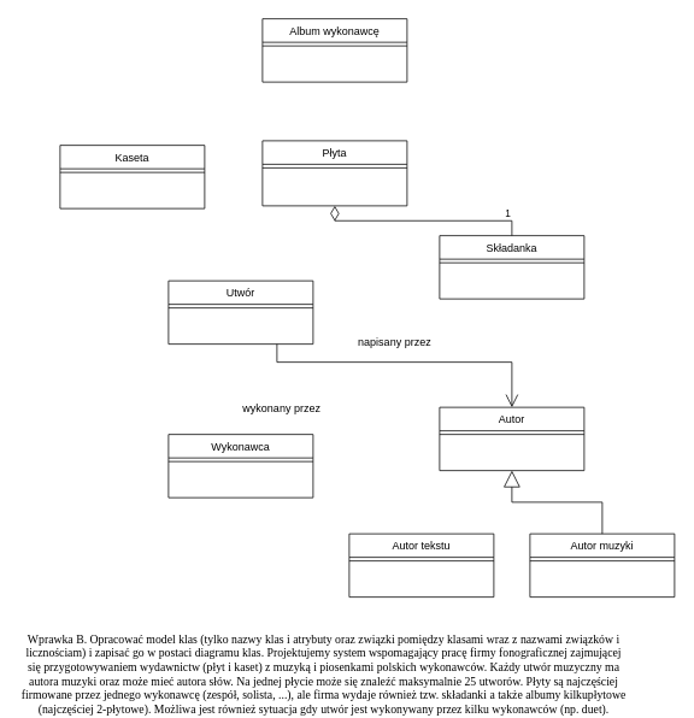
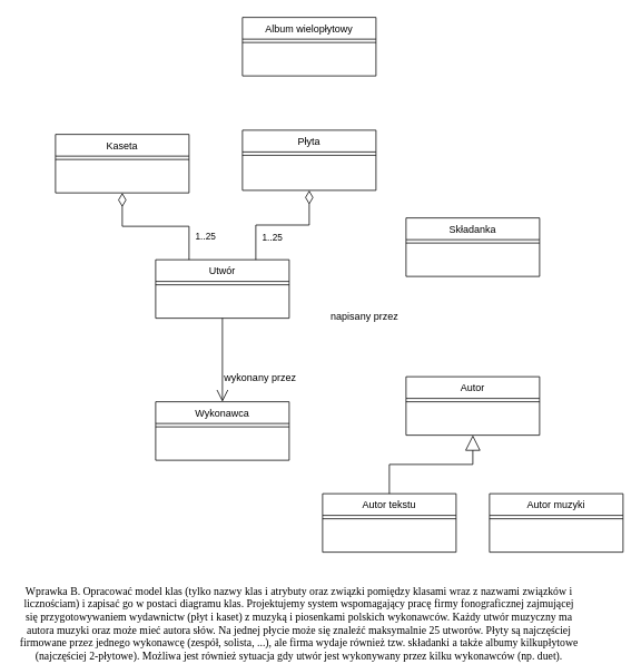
  <mxCell id="0" />
  <mxCell id="1" parent="0" />
  <mxCell id="2" value="Płyta" style="swimlane;fontStyle=0;align=center;verticalAlign=top;childLayout=stackLayout;horizontal=1;startSize=26;horizontalStack=0;resizeParent=1;resizeLast=0;collapsible=1;marginBottom=0;rounded=0;shadow=0;strokeWidth=1;" parent="1" vertex="1"><mxGeometry x="290" y="155" width="160" height="72" as="geometry"><mxRectangle x="340" y="380" width="170" height="26" as="alternateBounds" /></mxGeometry></mxCell>
  <mxCell id="3" value="" style="line;html=1;strokeWidth=1;align=left;verticalAlign=middle;spacingTop=-1;spacingLeft=3;spacingRight=3;rotatable=0;labelPosition=right;points=[];portConstraint=eastwest;" parent="2" vertex="1"><mxGeometry y="26" width="160" height="8" as="geometry" /></mxCell>
  <mxCell id="4" value="Kaseta" style="swimlane;fontStyle=0;align=center;verticalAlign=top;childLayout=stackLayout;horizontal=1;startSize=26;horizontalStack=0;resizeParent=1;resizeLast=0;collapsible=1;marginBottom=0;rounded=0;shadow=0;strokeWidth=1;" vertex="1" parent="1"><mxGeometry x="66" y="160" width="160" height="70" as="geometry"><mxRectangle x="340" y="380" width="170" height="26" as="alternateBounds" /></mxGeometry></mxCell>
  <mxCell id="5" value="" style="line;html=1;strokeWidth=1;align=left;verticalAlign=middle;spacingTop=-1;spacingLeft=3;spacingRight=3;rotatable=0;labelPosition=right;points=[];portConstraint=eastwest;" vertex="1" parent="4"><mxGeometry y="26" width="160" height="8" as="geometry" /></mxCell>
  <mxCell id="6" value="Składanka&#10;" style="swimlane;fontStyle=0;align=center;verticalAlign=top;childLayout=stackLayout;horizontal=1;startSize=26;horizontalStack=0;resizeParent=1;resizeLast=0;collapsible=1;marginBottom=0;rounded=0;shadow=0;strokeWidth=1;" vertex="1" parent="1"><mxGeometry x="486" y="260" width="160" height="70" as="geometry"><mxRectangle x="344" y="240" width="170" height="26" as="alternateBounds" /></mxGeometry></mxCell>
  <mxCell id="7" value="" style="line;html=1;strokeWidth=1;align=left;verticalAlign=middle;spacingTop=-1;spacingLeft=3;spacingRight=3;rotatable=0;labelPosition=right;points=[];portConstraint=eastwest;" vertex="1" parent="6"><mxGeometry y="26" width="160" height="8" as="geometry" /></mxCell>
  <mxCell id="8" value="Utwór" style="swimlane;fontStyle=0;align=center;verticalAlign=top;childLayout=stackLayout;horizontal=1;startSize=26;horizontalStack=0;resizeParent=1;resizeLast=0;collapsible=1;marginBottom=0;rounded=0;shadow=0;strokeWidth=1;" vertex="1" parent="1"><mxGeometry x="186" y="310" width="160" height="70" as="geometry"><mxRectangle x="340" y="380" width="170" height="26" as="alternateBounds" /></mxGeometry></mxCell>
  <mxCell id="9" value="" style="line;html=1;strokeWidth=1;align=left;verticalAlign=middle;spacingTop=-1;spacingLeft=3;spacingRight=3;rotatable=0;labelPosition=right;points=[];portConstraint=eastwest;" vertex="1" parent="8"><mxGeometry y="26" width="160" height="8" as="geometry" /></mxCell>
  <mxCell id="10" value="Wykonawca" style="swimlane;fontStyle=0;align=center;verticalAlign=top;childLayout=stackLayout;horizontal=1;startSize=26;horizontalStack=0;resizeParent=1;resizeLast=0;collapsible=1;marginBottom=0;rounded=0;shadow=0;strokeWidth=1;" vertex="1" parent="1"><mxGeometry x="186" y="480" width="160" height="70" as="geometry"><mxRectangle x="340" y="380" width="170" height="26" as="alternateBounds" /></mxGeometry></mxCell>
  <mxCell id="11" value="" style="line;html=1;strokeWidth=1;align=left;verticalAlign=middle;spacingTop=-1;spacingLeft=3;spacingRight=3;rotatable=0;labelPosition=right;points=[];portConstraint=eastwest;" vertex="1" parent="10"><mxGeometry y="26" width="160" height="8" as="geometry" /></mxCell>
- <mxCell id="12" value="Album wykonawcę&#10;" style="swimlane;fontStyle=0;align=center;verticalAlign=top;childLayout=stackLayout;horizontal=1;startSize=26;horizontalStack=0;resizeParent=1;resizeLast=0;collapsible=1;marginBottom=0;rounded=0;shadow=0;strokeWidth=1;" vertex="1" parent="1"><mxGeometry x="290" y="20" width="160" height="70" as="geometry"><mxRectangle x="344" y="240" width="170" height="26" as="alternateBounds" /></mxGeometry></mxCell>
+ <mxCell id="12" value="Album wielopłytowy&#10;" style="swimlane;fontStyle=0;align=center;verticalAlign=top;childLayout=stackLayout;horizontal=1;startSize=26;horizontalStack=0;resizeParent=1;resizeLast=0;collapsible=1;marginBottom=0;rounded=0;shadow=0;strokeWidth=1;" vertex="1" parent="1"><mxGeometry x="290" y="20" width="160" height="70" as="geometry"><mxRectangle x="344" y="240" width="170" height="26" as="alternateBounds" /></mxGeometry></mxCell>
  <mxCell id="13" value="" style="line;html=1;strokeWidth=1;align=left;verticalAlign=middle;spacingTop=-1;spacingLeft=3;spacingRight=3;rotatable=0;labelPosition=right;points=[];portConstraint=eastwest;" vertex="1" parent="12"><mxGeometry y="26" width="160" height="8" as="geometry" /></mxCell>
+ <mxCell id="14" value="1..25" style="endArrow=none;html=1;endSize=12;startArrow=diamondThin;startSize=14;startFill=0;edgeStyle=orthogonalEdgeStyle;align=left;verticalAlign=bottom;rounded=0;exitX=0.5;exitY=1;exitDx=0;exitDy=0;entryX=0.75;entryY=0;entryDx=0;entryDy=0;endFill=0;" edge="1" parent="1" source="2" target="8"><mxGeometry x="0.759" y="6" relative="1" as="geometry"><mxPoint x="366" y="280" as="sourcePoint" /><mxPoint x="516" y="190" as="targetPoint" /><mxPoint as="offset" /></mxGeometry></mxCell>
  <mxCell id="15" value="Autor" style="swimlane;fontStyle=0;align=center;verticalAlign=top;childLayout=stackLayout;horizontal=1;startSize=26;horizontalStack=0;resizeParent=1;resizeLast=0;collapsible=1;marginBottom=0;rounded=0;shadow=0;strokeWidth=1;" vertex="1" parent="1"><mxGeometry x="486" y="450" width="160" height="70" as="geometry"><mxRectangle x="340" y="380" width="170" height="26" as="alternateBounds" /></mxGeometry></mxCell>
  <mxCell id="16" value="" style="line;html=1;strokeWidth=1;align=left;verticalAlign=middle;spacingTop=-1;spacingLeft=3;spacingRight=3;rotatable=0;labelPosition=right;points=[];portConstraint=eastwest;" vertex="1" parent="15"><mxGeometry y="26" width="160" height="8" as="geometry" /></mxCell>
  <mxCell id="17" value="&lt;span style=&quot;font-size: small; text-align: start;&quot;&gt;&lt;font face=&quot;Tahoma&quot;&gt;Wprawka B. Opracować model klas (tylko nazwy klas i atrybuty oraz związki pomiędzy klasami wraz z nazwami związków i licznościam) i zapisać go w postaci diagramu klas. Projektujemy system wspomagający pracę firmy fonograficznej zajmującej się przygotowywaniem wydawnictw (płyt i kaset) z muzyką i piosenkami polskich wykonawców. Każdy utwór muzyczny ma autora muzyki oraz może mieć autora słów. Na jednej płycie może się znaleźć maksymalnie 25 utworów. Płyty są najczęściej firmowane przez jednego wykonawcę (zespół, solista, ...), ale firma wydaje również tzw. składanki a także albumy kilkupłytowe (najczęściej 2-płytowe). Możliwa jest również sytuacja gdy utwór jest wykonywany przez kilku wykonawców (np. duet).&lt;/font&gt;&lt;/span&gt;" style="text;html=1;align=center;verticalAlign=middle;whiteSpace=wrap;rounded=0;" vertex="1" parent="1"><mxGeometry x="20" y="730" width="676" height="30" as="geometry" /></mxCell>
  <mxCell id="18" value="Autor muzyki" style="swimlane;fontStyle=0;align=center;verticalAlign=top;childLayout=stackLayout;horizontal=1;startSize=26;horizontalStack=0;resizeParent=1;resizeLast=0;collapsible=1;marginBottom=0;rounded=0;shadow=0;strokeWidth=1;" vertex="1" parent="1"><mxGeometry x="586" y="590" width="160" height="70" as="geometry"><mxRectangle x="340" y="380" width="170" height="26" as="alternateBounds" /></mxGeometry></mxCell>
  <mxCell id="19" value="" style="line;html=1;strokeWidth=1;align=left;verticalAlign=middle;spacingTop=-1;spacingLeft=3;spacingRight=3;rotatable=0;labelPosition=right;points=[];portConstraint=eastwest;" vertex="1" parent="18"><mxGeometry y="26" width="160" height="8" as="geometry" /></mxCell>
  <mxCell id="20" value="Autor tekstu" style="swimlane;fontStyle=0;align=center;verticalAlign=top;childLayout=stackLayout;horizontal=1;startSize=26;horizontalStack=0;resizeParent=1;resizeLast=0;collapsible=1;marginBottom=0;rounded=0;shadow=0;strokeWidth=1;" vertex="1" parent="1"><mxGeometry x="386" y="590" width="160" height="70" as="geometry"><mxRectangle x="340" y="380" width="170" height="26" as="alternateBounds" /></mxGeometry></mxCell>
  <mxCell id="21" value="" style="line;html=1;strokeWidth=1;align=left;verticalAlign=middle;spacingTop=-1;spacingLeft=3;spacingRight=3;rotatable=0;labelPosition=right;points=[];portConstraint=eastwest;" vertex="1" parent="20"><mxGeometry y="26" width="160" height="8" as="geometry" /></mxCell>
- <mxCell id="23" value="" style="endArrow=block;endSize=16;endFill=0;html=1;rounded=0;entryX=0.5;entryY=1;entryDx=0;entryDy=0;exitX=0.5;exitY=0;exitDx=0;exitDy=0;edgeStyle=orthogonalEdgeStyle;" edge="1" parent="1" source="18" target="15"><mxGeometry x="0.128" y="-24" width="160" relative="1" as="geometry"><mxPoint x="476" y="600" as="sourcePoint" /><mxPoint x="576" y="530" as="targetPoint" /><mxPoint as="offset" /></mxGeometry></mxCell>
- <mxCell id="24" value="1" style="endArrow=none;html=1;endSize=12;startArrow=diamondThin;startSize=14;startFill=0;edgeStyle=orthogonalEdgeStyle;align=left;verticalAlign=bottom;rounded=0;exitX=0.5;exitY=1;exitDx=0;exitDy=0;entryX=0.5;entryY=0;entryDx=0;entryDy=0;endFill=0;" edge="1" parent="1" source="2" target="6"><mxGeometry x="0.769" relative="1" as="geometry"><mxPoint x="380" y="237" as="sourcePoint" /><mxPoint x="276" y="320" as="targetPoint" /><mxPoint as="offset" /></mxGeometry></mxCell>
+ <mxCell id="22" value="" style="endArrow=block;endSize=16;endFill=0;html=1;rounded=0;entryX=0.5;entryY=1;entryDx=0;entryDy=0;exitX=0.5;exitY=0;exitDx=0;exitDy=0;edgeStyle=orthogonalEdgeStyle;" edge="1" parent="1" source="20" target="15"><mxGeometry x="0.128" y="-24" width="160" relative="1" as="geometry"><mxPoint x="136" y="550" as="sourcePoint" /><mxPoint x="296" y="550" as="targetPoint" /><mxPoint as="offset" /></mxGeometry></mxCell>
+ <mxCell id="25" value="1..25" style="endArrow=none;html=1;endSize=12;startArrow=diamondThin;startSize=14;startFill=0;edgeStyle=orthogonalEdgeStyle;align=left;verticalAlign=bottom;rounded=0;exitX=0.5;exitY=1;exitDx=0;exitDy=0;entryX=0.25;entryY=0;entryDx=0;entryDy=0;endFill=0;" edge="1" parent="1" source="4" target="8"><mxGeometry x="0.759" y="6" relative="1" as="geometry"><mxPoint x="340" y="237" as="sourcePoint" /><mxPoint x="276" y="320" as="targetPoint" /><mxPoint as="offset" /></mxGeometry></mxCell>
+ <mxCell id="26" value="" style="endArrow=open;endFill=1;endSize=12;html=1;rounded=0;exitX=0.5;exitY=1;exitDx=0;exitDy=0;entryX=0.5;entryY=0;entryDx=0;entryDy=0;" edge="1" parent="1" source="8" target="10"><mxGeometry width="160" relative="1" as="geometry"><mxPoint x="426" y="420" as="sourcePoint" /><mxPoint x="336" y="450" as="targetPoint" /></mxGeometry></mxCell>
  <mxCell id="27" value="wykonany przez" style="text;align=center;fontStyle=0;verticalAlign=middle;spacingLeft=3;spacingRight=3;strokeColor=none;rotatable=0;points=[[0,0.5],[1,0.5]];portConstraint=eastwest;html=1;" vertex="1" parent="1"><mxGeometry x="271" y="439" width="80" height="26" as="geometry" /></mxCell>
- <mxCell id="28" value="" style="endArrow=open;endFill=1;endSize=12;html=1;rounded=0;exitX=0.75;exitY=1;exitDx=0;exitDy=0;entryX=0.5;entryY=0;entryDx=0;entryDy=0;edgeStyle=orthogonalEdgeStyle;" edge="1" parent="1" source="8" target="15"><mxGeometry width="160" relative="1" as="geometry"><mxPoint x="276" y="390" as="sourcePoint" /><mxPoint x="276" y="490" as="targetPoint" /><Array as="points"><mxPoint x="306" y="400" /><mxPoint x="566" y="400" /></Array></mxGeometry></mxCell>
  <mxCell id="29" value="napisany przez" style="text;align=center;fontStyle=0;verticalAlign=middle;spacingLeft=3;spacingRight=3;strokeColor=none;rotatable=0;points=[[0,0.5],[1,0.5]];portConstraint=eastwest;html=1;" vertex="1" parent="1"><mxGeometry x="396" y="365" width="80" height="26" as="geometry" /></mxCell>
